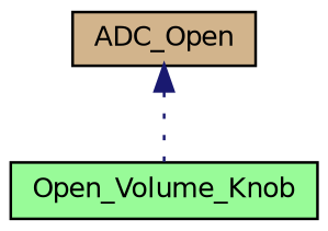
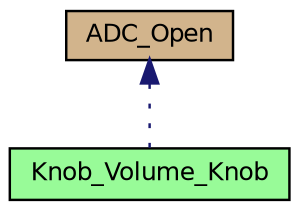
  digraph {
    rankdir=TB
    node [color=black fontname=Helvetica fontsize=10 shape=record style=filled]
    n1 [fillcolor=tan fontcolor=black height=0.2 label=ADC_Open width=0.4]
-   n2 [fillcolor=palegreen height=0.2 label=Open_Volume_Knob width=0.4]
+   n2 [fillcolor=palegreen height=0.2 label=Knob_Volume_Knob width=0.4]
    n1 -> n2 [color=midnightblue dir=back fontname=Helvetica fontsize=10 labelfontname=Helvetica labelfontsize=10 style=dotted]
  }
